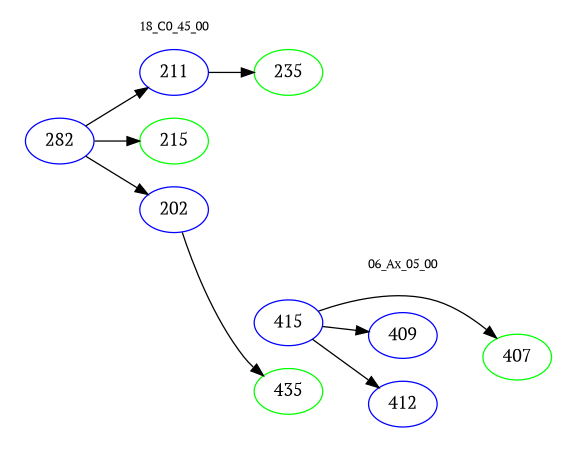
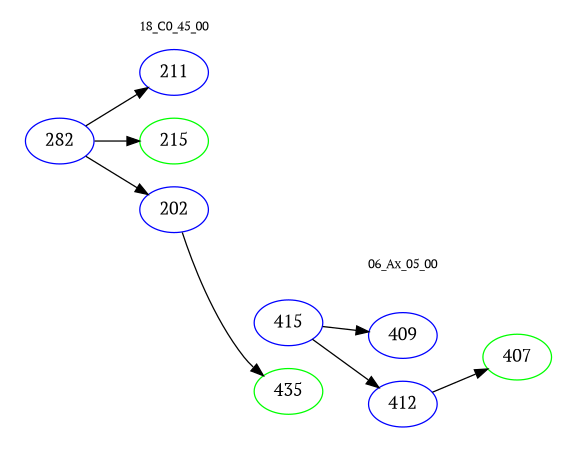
  digraph {
    fontname="PT Serif"
    rankdir=LR
    node [color=blue fontname="PT Serif"]
    edge [color=black fontname="PT Serif"]
    n1 [label=415]
    n2 [label=412]
    n3 [color=green label=435]
    n4 [label=409]
    n5 [color=green label=407]
    n6 [label=282]
    n7 [label=202]
    n8 [color=green label=215]
    n9 [label=211]
-   n10 [color=green label=235]
    subgraph cluster_1 {
      color=white
      fontsize=10
      label="06_Ax_05_00"
      n1
      n2
      n3
      n4
      n5
    }
    subgraph cluster_2 {
      color=white
      fontsize=10
      label="18_C0_45_00"
      n6
      n7
      n8
      n9
-     n10
    }
    n1 -> n2
    n1 -> n4
-   n1 -> n5
+   n2 -> n5
    n6 -> n7
    n6 -> n8
    n6 -> n9
    n7 -> n3
-   n9 -> n10
  }
